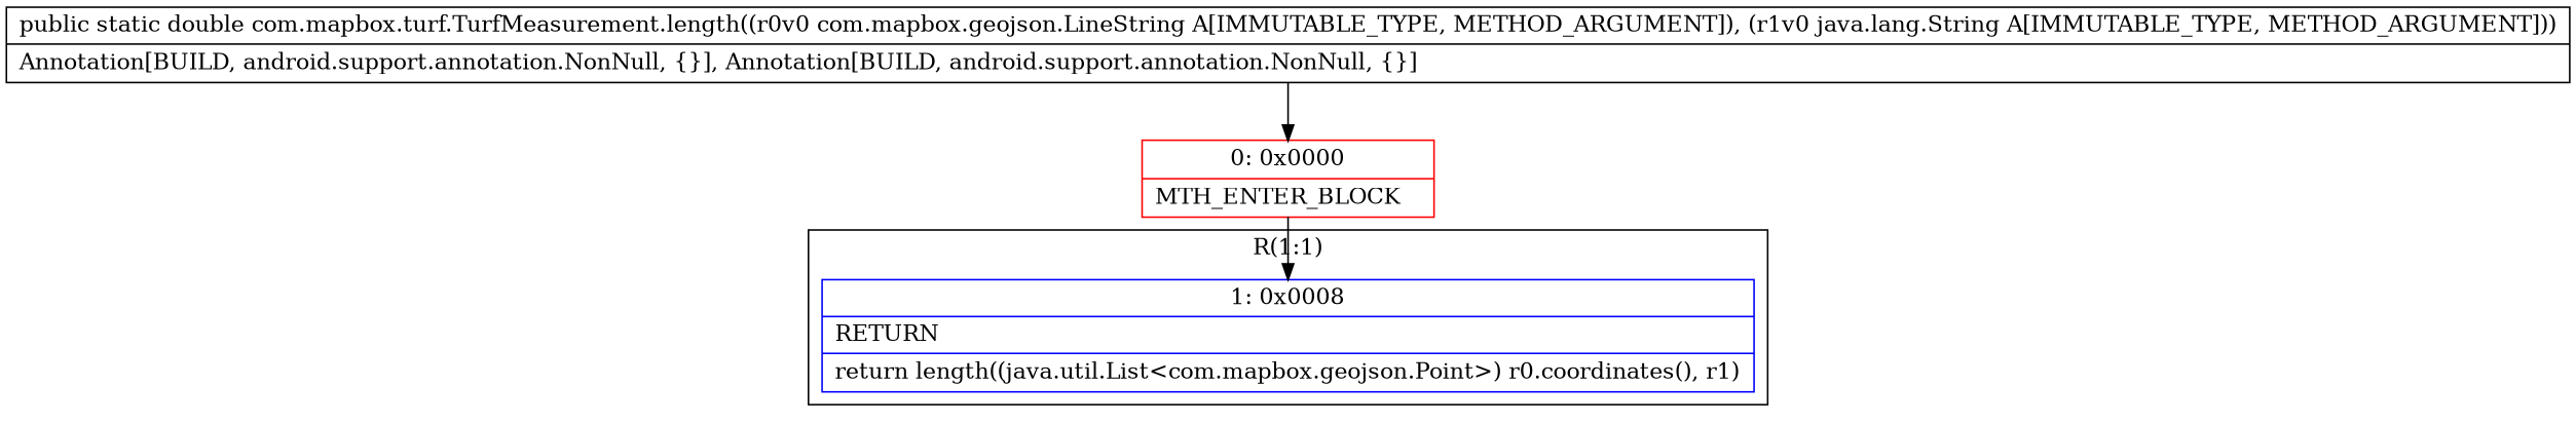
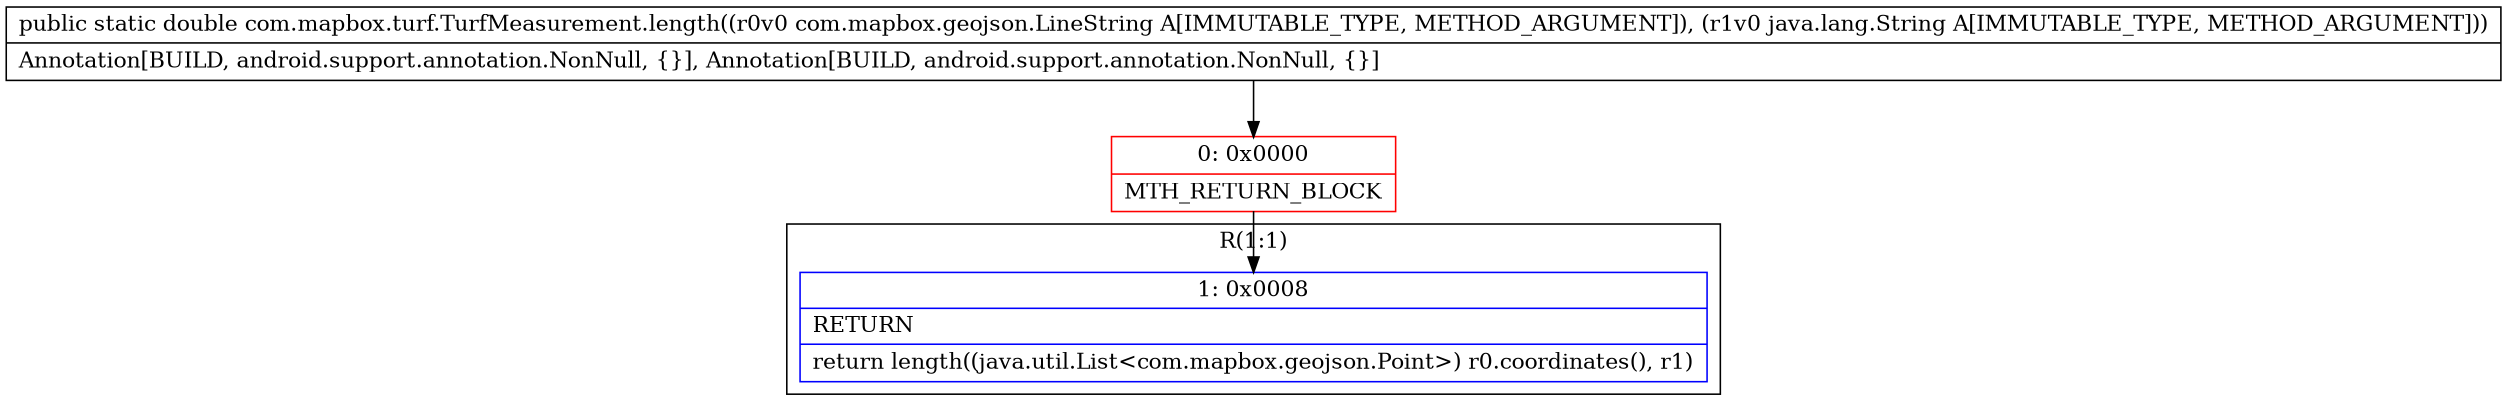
  digraph {
    node [shape=record]
    n1 [color=blue label="{1\:\ 0x0008|RETURN\l|return length((java.util.List\<com.mapbox.geojson.Point\>) r0.coordinates(), r1)\l}"]
-   n2 [color=red label="{0\:\ 0x0000|MTH_ENTER_BLOCK\l}"]
+   n2 [color=red label="{0\:\ 0x0000|MTH_RETURN_BLOCK\l}"]
    n3 [label="{public static double com.mapbox.turf.TurfMeasurement.length((r0v0 com.mapbox.geojson.LineString A[IMMUTABLE_TYPE, METHOD_ARGUMENT]), (r1v0 java.lang.String A[IMMUTABLE_TYPE, METHOD_ARGUMENT]))  | Annotation[BUILD, android.support.annotation.NonNull, \{\}], Annotation[BUILD, android.support.annotation.NonNull, \{\}]\l}"]
    subgraph cluster_1 {
      label="R(1:1)"
      n1
    }
    n2 -> n1
    n3 -> n2
  }
